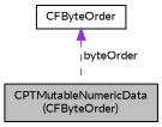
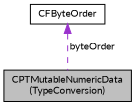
  digraph {
    fontname=Lato
    node [color=black fontname=Lato fontsize=10 shape=record]
-   n1 [fillcolor=grey75 fontcolor=black height=0.2 label="CPTMutableNumericData\l(CFByteOrder)" style=filled width=0.4]
+   n1 [fillcolor=grey75 fontcolor=black height=0.2 label="CPTMutableNumericData\l(TypeConversion)" style=filled width=0.4]
    n2 [height=0.2 label=CFByteOrder width=0.4]
    n2 -> n1 [color=darkorchid3 dir=back fontname=Lato fontsize=10 label=" byteOrder" labelfontname="Lucinda Grande" labelfontsize=10 style=dashed]
  }
